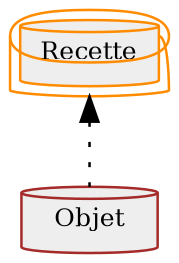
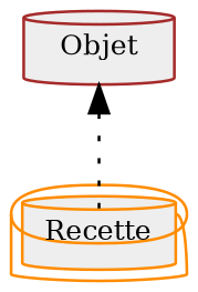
  digraph {
    rankdir=TB
    node [fillcolor="#EEEEEE" font="Helvetica-Bold" fontsize=10 shape=cylinder style=filled]
    n1 [color=brown height=0 label=Objet peripheries=1]
    n2 [color=darkorange height=0 label=Recette peripheries=2]
-   n2 -> n1 [dir=back color=black style=dotted]
+   n1 -> n2 [dir=back color=black style=dotted]
  }
